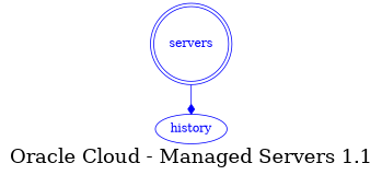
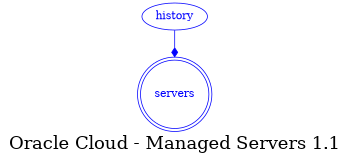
  digraph {
    fontsize=24
    label="Oracle Cloud - Managed Servers 1.1"
    splines=true
    node [color=blue fontcolor=blue]
    servers [shape=doublecircle]
    history [shape=ellipse]
-   servers -> history [arrowhead=diamond arrowtail=none color=blue fontcolor=blue]
+   history -> servers [arrowhead=diamond arrowtail=none color=blue fontcolor=blue]
  }
